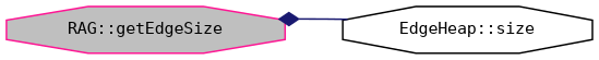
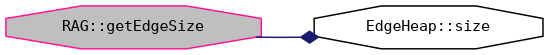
  digraph {
    rankdir=LR
    fontname="DejaVu Sans Mono"
    node [fontname="DejaVu Sans Mono" fontsize=10 shape=octagon style=filled]
    n1 [color=deeppink fillcolor=grey75 fontcolor=black height=0.2 label="RAG::getEdgeSize" width=0.4]
    n2 [color=black fillcolor=white height=0.2 label="EdgeHeap::size" width=0.4]
-   n2 -> n1 [color=midnightblue fontname="DejaVu Sans Mono" fontsize=10 labelfontname=Helvetica labelfontsize=10 style=solid arrowhead=diamond]
+   n1 -> n2 [color=midnightblue fontname="DejaVu Sans Mono" fontsize=10 labelfontname=Helvetica labelfontsize=10 style=solid arrowhead=diamond]
  }
